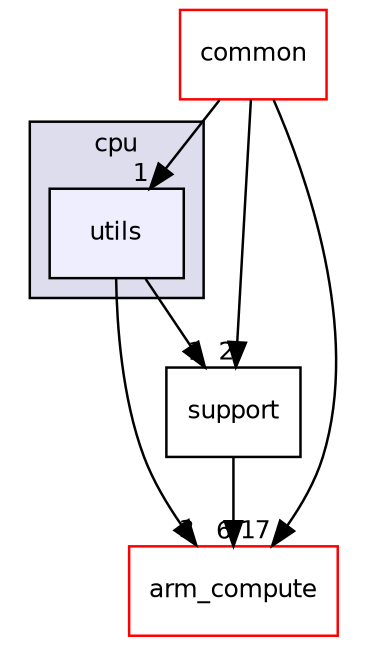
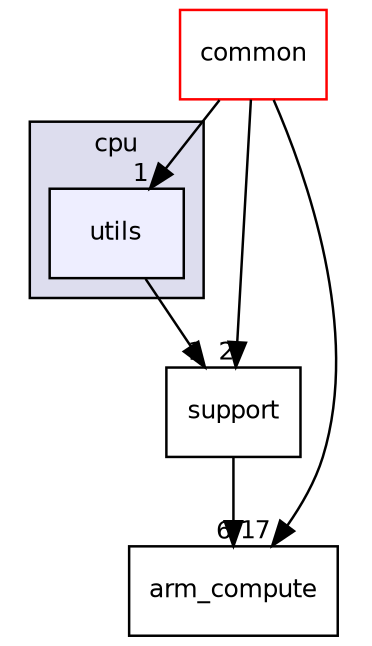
  digraph {
    compound=true
    node [fillcolor=white fontname=Helvetica fontsize=10 shape=box style=filled]
    edge [headlabel=1 labeldistance=1.5 labelfontname=Helvetica labelfontsize=10]
    n1 [fillcolor="#eeeeff" label=utils pencolor=black]
-   n2 [color=red label=arm_compute]
+   n2 [color=black label=arm_compute]
    n3 [label=support fillcolor="" style=""]
    n4 [color=red label=common]
    subgraph cluster_1 {
      bgcolor="#ddddee"
      fontname=Helvetica
      fontsize=10
      label=cpu
      pencolor=black
      n1
    }
-   n1 -> n2 [headlabel=3]
    n1 -> n3
    n3 -> n2 [headlabel=6]
    n4 -> n1
    n4 -> n2 [headlabel=17]
    n4 -> n3 [headlabel=2]
  }
